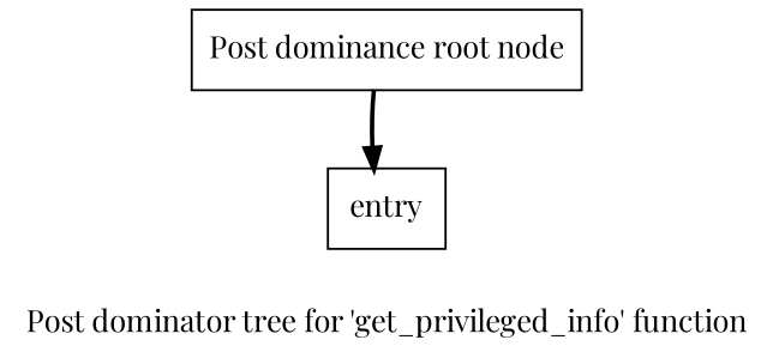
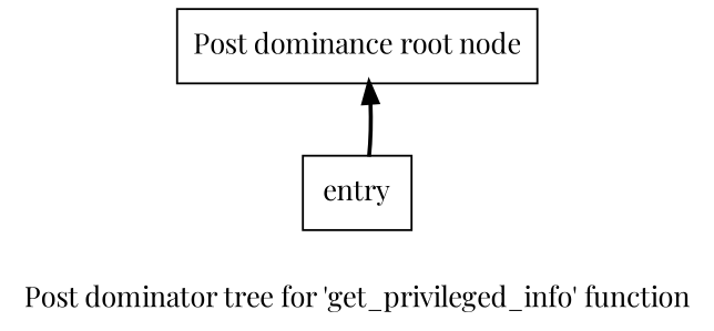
  digraph {
    label="Post dominator tree for 'get_privileged_info' function"
    fontname="Playfair Display"
    node [shape=record fontname="Playfair Display"]
    n1 [label="{Post dominance root node}"]
    n2 [label="{entry}"]
-   n1 -> n2 [style=bold fontname="Playfair Display"]
+   n2 -> n1 [style=bold fontname="Playfair Display"]
  }
